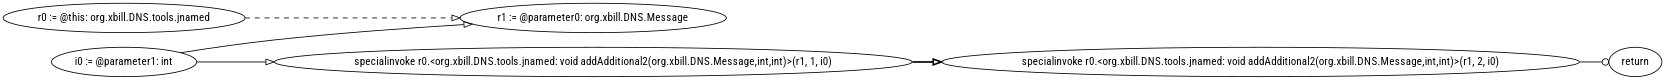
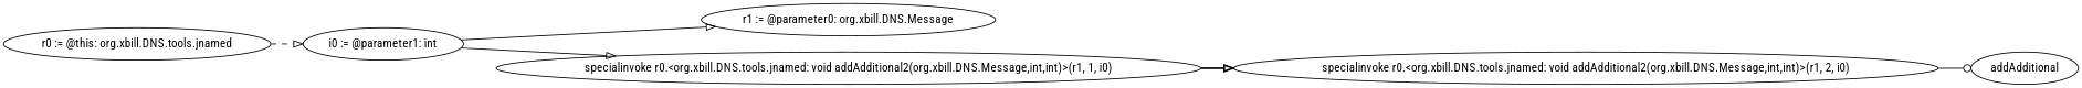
  digraph {
    fontname="Roboto Condensed"
    rankdir=LR
    node [fontname="Roboto Condensed"]
    edge [arrowhead=onormal fontname="Roboto Condensed" style=solid]
    "r0 := @this: org.xbill.DNS.tools.jnamed"
    "r1 := @parameter0: org.xbill.DNS.Message"
    "i0 := @parameter1: int"
    "specialinvoke r0.<org.xbill.DNS.tools.jnamed: void addAdditional2(org.xbill.DNS.Message,int,int)>(r1, 1, i0)"
    "specialinvoke r0.<org.xbill.DNS.tools.jnamed: void addAdditional2(org.xbill.DNS.Message,int,int)>(r1, 2, i0)"
-   return
-   "r0 := @this: org.xbill.DNS.tools.jnamed" -> "r1 := @parameter0: org.xbill.DNS.Message" [style=dashed]
+   return [label=addAdditional]
+   "r0 := @this: org.xbill.DNS.tools.jnamed" -> "i0 := @parameter1: int" [style=dashed]
    "i0 := @parameter1: int" -> "r1 := @parameter0: org.xbill.DNS.Message"
    "i0 := @parameter1: int" -> "specialinvoke r0.<org.xbill.DNS.tools.jnamed: void addAdditional2(org.xbill.DNS.Message,int,int)>(r1, 1, i0)"
    "specialinvoke r0.<org.xbill.DNS.tools.jnamed: void addAdditional2(org.xbill.DNS.Message,int,int)>(r1, 1, i0)" -> "specialinvoke r0.<org.xbill.DNS.tools.jnamed: void addAdditional2(org.xbill.DNS.Message,int,int)>(r1, 2, i0)" [style=bold]
    "specialinvoke r0.<org.xbill.DNS.tools.jnamed: void addAdditional2(org.xbill.DNS.Message,int,int)>(r1, 2, i0)" -> return [arrowhead=odot]
  }
